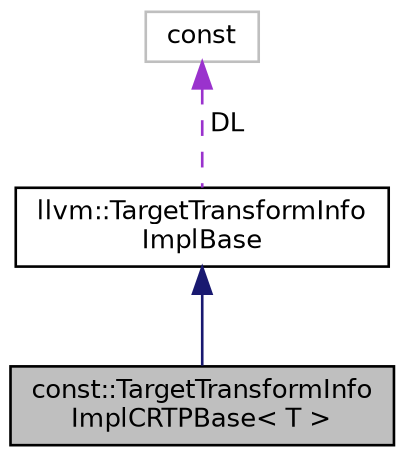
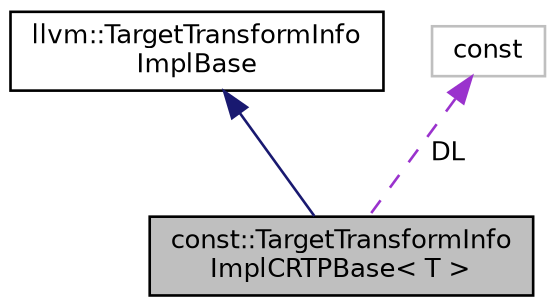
  digraph {
    node [color=black fontname=Helvetica fontsize=10 shape=record]
    edge [dir=back fontname=Helvetica fontsize=10 labelfontname=Helvetica labelfontsize=10]
    n1 [fillcolor=grey75 fontcolor=black height=0.2 label="const::TargetTransformInfo\lImplCRTPBase\< T \>" style=filled width=0.4]
    n2 [height=0.2 label="llvm::TargetTransformInfo\lImplBase" width=0.4]
    n3 [color=grey75 height=0.2 label=const width=0.4]
    n2 -> n1 [color=midnightblue style=solid]
-   n3 -> n2 [color=darkorchid3 label=" DL" style=dashed]
+   n3 -> n1 [color=darkorchid3 label=" DL" style=dashed]
  }
